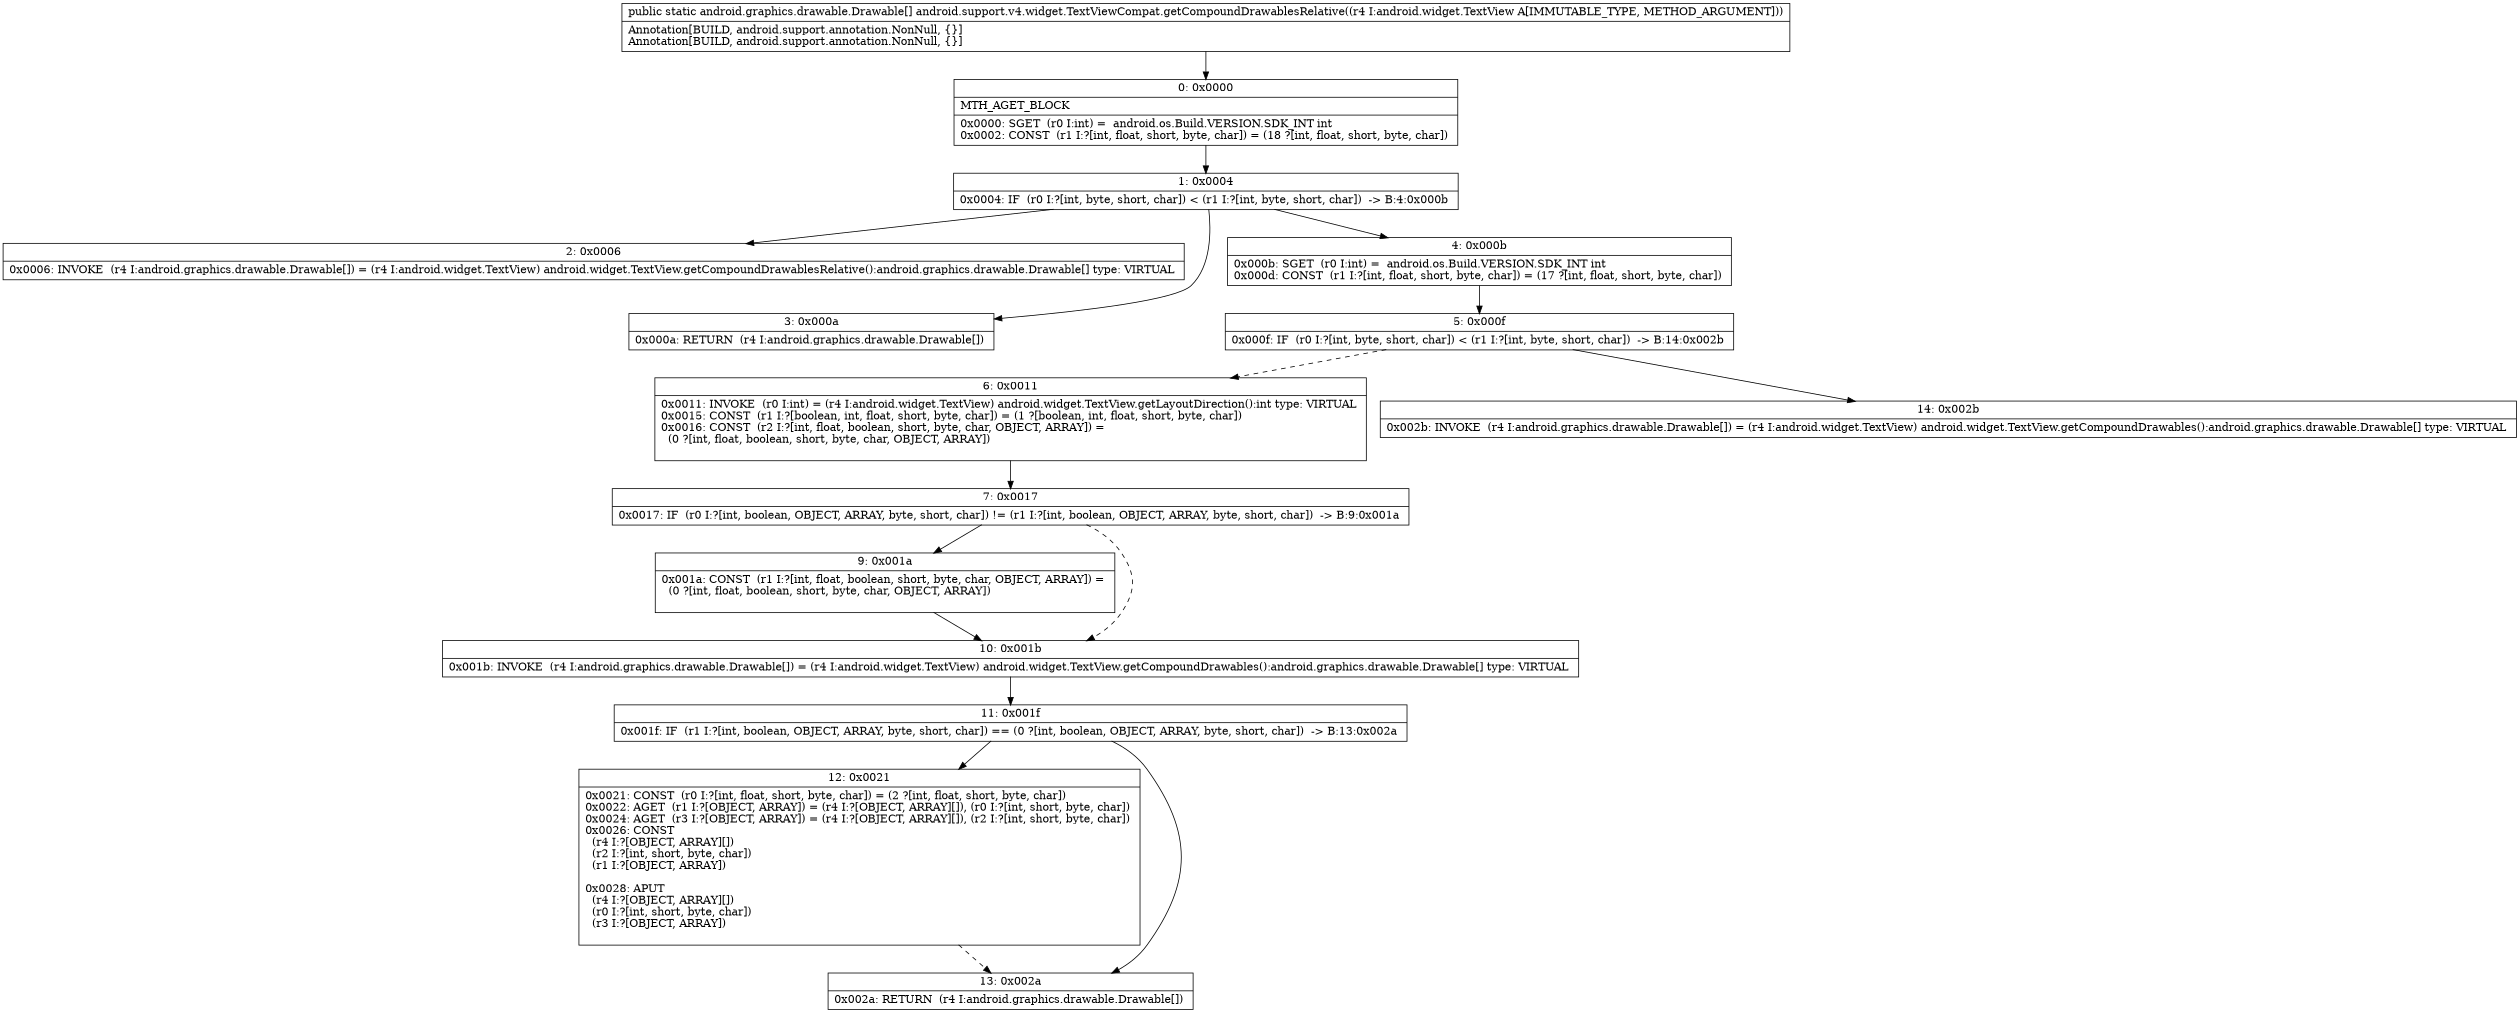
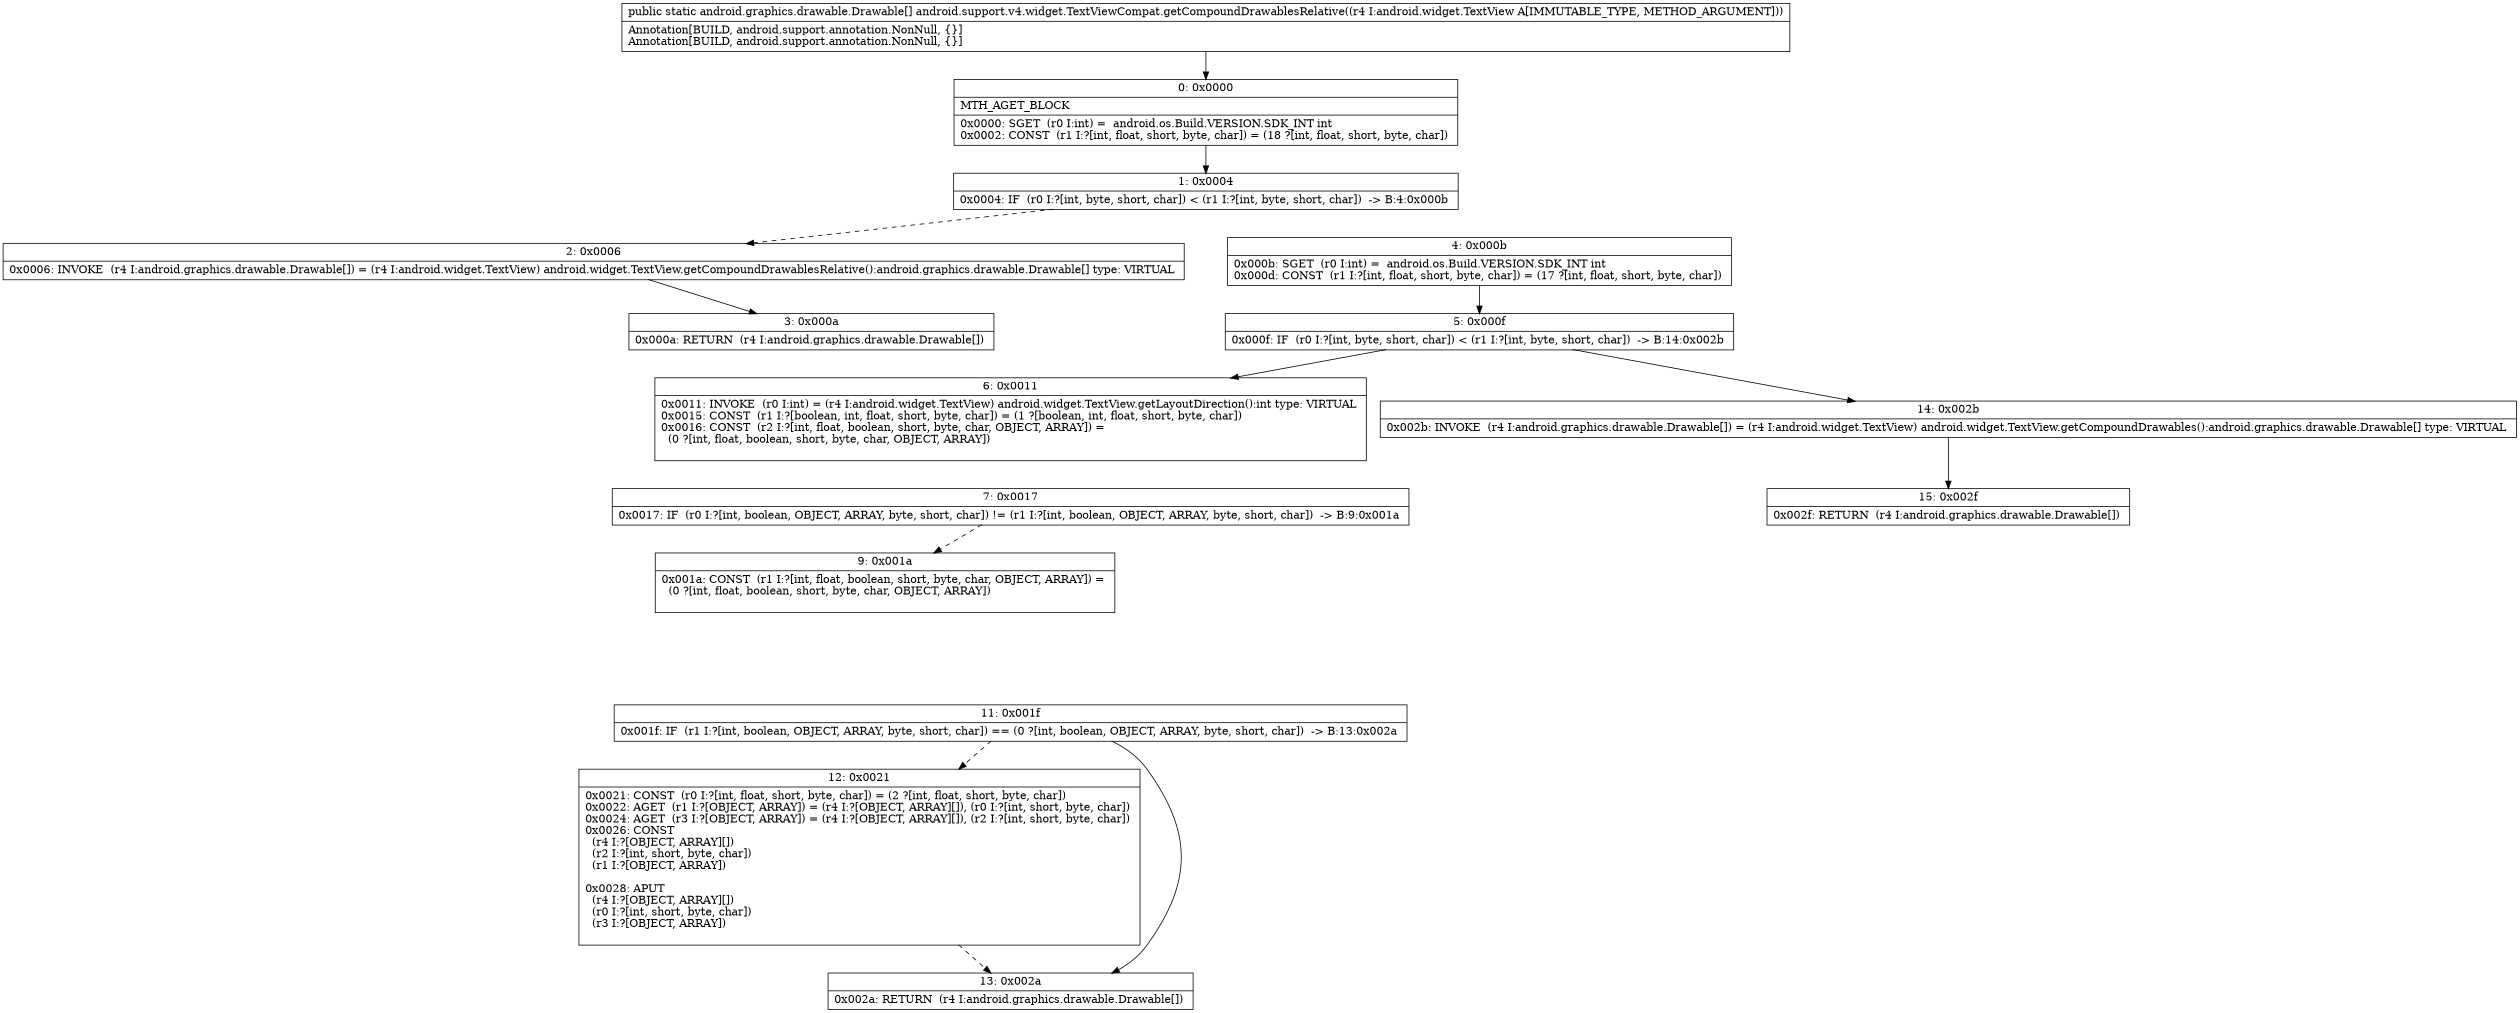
  digraph {
    node [shape=record]
    n1 [label="{0\:\ 0x0000|MTH_AGET_BLOCK\l|0x0000: SGET  (r0 I:int) =  android.os.Build.VERSION.SDK_INT int \l0x0002: CONST  (r1 I:?[int, float, short, byte, char]) = (18 ?[int, float, short, byte, char]) \l}"]
    n2 [label="{1\:\ 0x0004|0x0004: IF  (r0 I:?[int, byte, short, char]) \< (r1 I:?[int, byte, short, char])  \-\> B:4:0x000b \l}"]
    n3 [label="{2\:\ 0x0006|0x0006: INVOKE  (r4 I:android.graphics.drawable.Drawable[]) = (r4 I:android.widget.TextView) android.widget.TextView.getCompoundDrawablesRelative():android.graphics.drawable.Drawable[] type: VIRTUAL \l}"]
    n4 [label="{4\:\ 0x000b|0x000b: SGET  (r0 I:int) =  android.os.Build.VERSION.SDK_INT int \l0x000d: CONST  (r1 I:?[int, float, short, byte, char]) = (17 ?[int, float, short, byte, char]) \l}"]
    n5 [label="{3\:\ 0x000a|0x000a: RETURN  (r4 I:android.graphics.drawable.Drawable[]) \l}"]
    n6 [label="{5\:\ 0x000f|0x000f: IF  (r0 I:?[int, byte, short, char]) \< (r1 I:?[int, byte, short, char])  \-\> B:14:0x002b \l}"]
    n7 [label="{6\:\ 0x0011|0x0011: INVOKE  (r0 I:int) = (r4 I:android.widget.TextView) android.widget.TextView.getLayoutDirection():int type: VIRTUAL \l0x0015: CONST  (r1 I:?[boolean, int, float, short, byte, char]) = (1 ?[boolean, int, float, short, byte, char]) \l0x0016: CONST  (r2 I:?[int, float, boolean, short, byte, char, OBJECT, ARRAY]) = \l  (0 ?[int, float, boolean, short, byte, char, OBJECT, ARRAY])\l \l}"]
    n8 [label="{14\:\ 0x002b|0x002b: INVOKE  (r4 I:android.graphics.drawable.Drawable[]) = (r4 I:android.widget.TextView) android.widget.TextView.getCompoundDrawables():android.graphics.drawable.Drawable[] type: VIRTUAL \l}"]
    n9 [label="{7\:\ 0x0017|0x0017: IF  (r0 I:?[int, boolean, OBJECT, ARRAY, byte, short, char]) != (r1 I:?[int, boolean, OBJECT, ARRAY, byte, short, char])  \-\> B:9:0x001a \l}"]
+   n10 [label="{15\:\ 0x002f|0x002f: RETURN  (r4 I:android.graphics.drawable.Drawable[]) \l}"]
    n11 [label="{9\:\ 0x001a|0x001a: CONST  (r1 I:?[int, float, boolean, short, byte, char, OBJECT, ARRAY]) = \l  (0 ?[int, float, boolean, short, byte, char, OBJECT, ARRAY])\l \l}"]
-   n12 [label="{10\:\ 0x001b|0x001b: INVOKE  (r4 I:android.graphics.drawable.Drawable[]) = (r4 I:android.widget.TextView) android.widget.TextView.getCompoundDrawables():android.graphics.drawable.Drawable[] type: VIRTUAL \l}"]
    n13 [label="{11\:\ 0x001f|0x001f: IF  (r1 I:?[int, boolean, OBJECT, ARRAY, byte, short, char]) == (0 ?[int, boolean, OBJECT, ARRAY, byte, short, char])  \-\> B:13:0x002a \l}"]
    n14 [label="{12\:\ 0x0021|0x0021: CONST  (r0 I:?[int, float, short, byte, char]) = (2 ?[int, float, short, byte, char]) \l0x0022: AGET  (r1 I:?[OBJECT, ARRAY]) = (r4 I:?[OBJECT, ARRAY][]), (r0 I:?[int, short, byte, char]) \l0x0024: AGET  (r3 I:?[OBJECT, ARRAY]) = (r4 I:?[OBJECT, ARRAY][]), (r2 I:?[int, short, byte, char]) \l0x0026: CONST  \l  (r4 I:?[OBJECT, ARRAY][])\l  (r2 I:?[int, short, byte, char])\l  (r1 I:?[OBJECT, ARRAY])\l \l0x0028: APUT  \l  (r4 I:?[OBJECT, ARRAY][])\l  (r0 I:?[int, short, byte, char])\l  (r3 I:?[OBJECT, ARRAY])\l \l}"]
    n15 [label="{13\:\ 0x002a|0x002a: RETURN  (r4 I:android.graphics.drawable.Drawable[]) \l}"]
    n16 [label="{public static android.graphics.drawable.Drawable[] android.support.v4.widget.TextViewCompat.getCompoundDrawablesRelative((r4 I:android.widget.TextView A[IMMUTABLE_TYPE, METHOD_ARGUMENT]))  | Annotation[BUILD, android.support.annotation.NonNull, \{\}]\lAnnotation[BUILD, android.support.annotation.NonNull, \{\}]\l}"]
    n1 -> n2
-   n2 -> n3 [style=solid]
-   n2 -> n4
-   n2 -> n5
+   n2 -> n3 [style=dashed]
+   n3 -> n5
    n4 -> n6
-   n6 -> n7 [style=dashed]
+   n6 -> n7 [style=solid]
    n6 -> n8
-   n7 -> n9
-   n9 -> n11
-   n9 -> n12 [style=dashed]
-   n11 -> n12
-   n12 -> n13
-   n13 -> n14 [style=solid]
+   n8 -> n10
+   n9 -> n11 [style=dashed]
+   n13 -> n14 [style=dashed]
    n13 -> n15
    n14 -> n15 [style=dashed]
    n16 -> n1
  }
